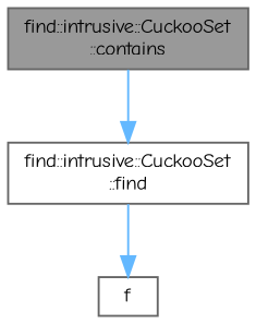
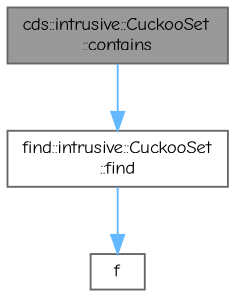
  digraph {
    fontname="Comic Neue"
    rankdir=TB
    node [color=grey40 fillcolor=white fontname="Comic Neue" fontsize=10 shape=box style=filled]
    edge [color=steelblue1 fontname="Comic Neue" fontsize=10 labelfontname=Helvetica labelfontsize=10 style=solid]
-   n1 [color=gray40 fillcolor=grey60 fontcolor=black height=0.2 label="find::intrusive::CuckooSet\l::contains" width=0.4]
+   n1 [color=gray40 fillcolor=grey60 fontcolor=black height=0.2 label="cds::intrusive::CuckooSet\l::contains" width=0.4]
    n2 [height=0.2 label="find::intrusive::CuckooSet\l::find" width=0.4]
    n3 [height=0.2 label=f width=0.4]
    n1 -> n2
    n2 -> n3
  }
